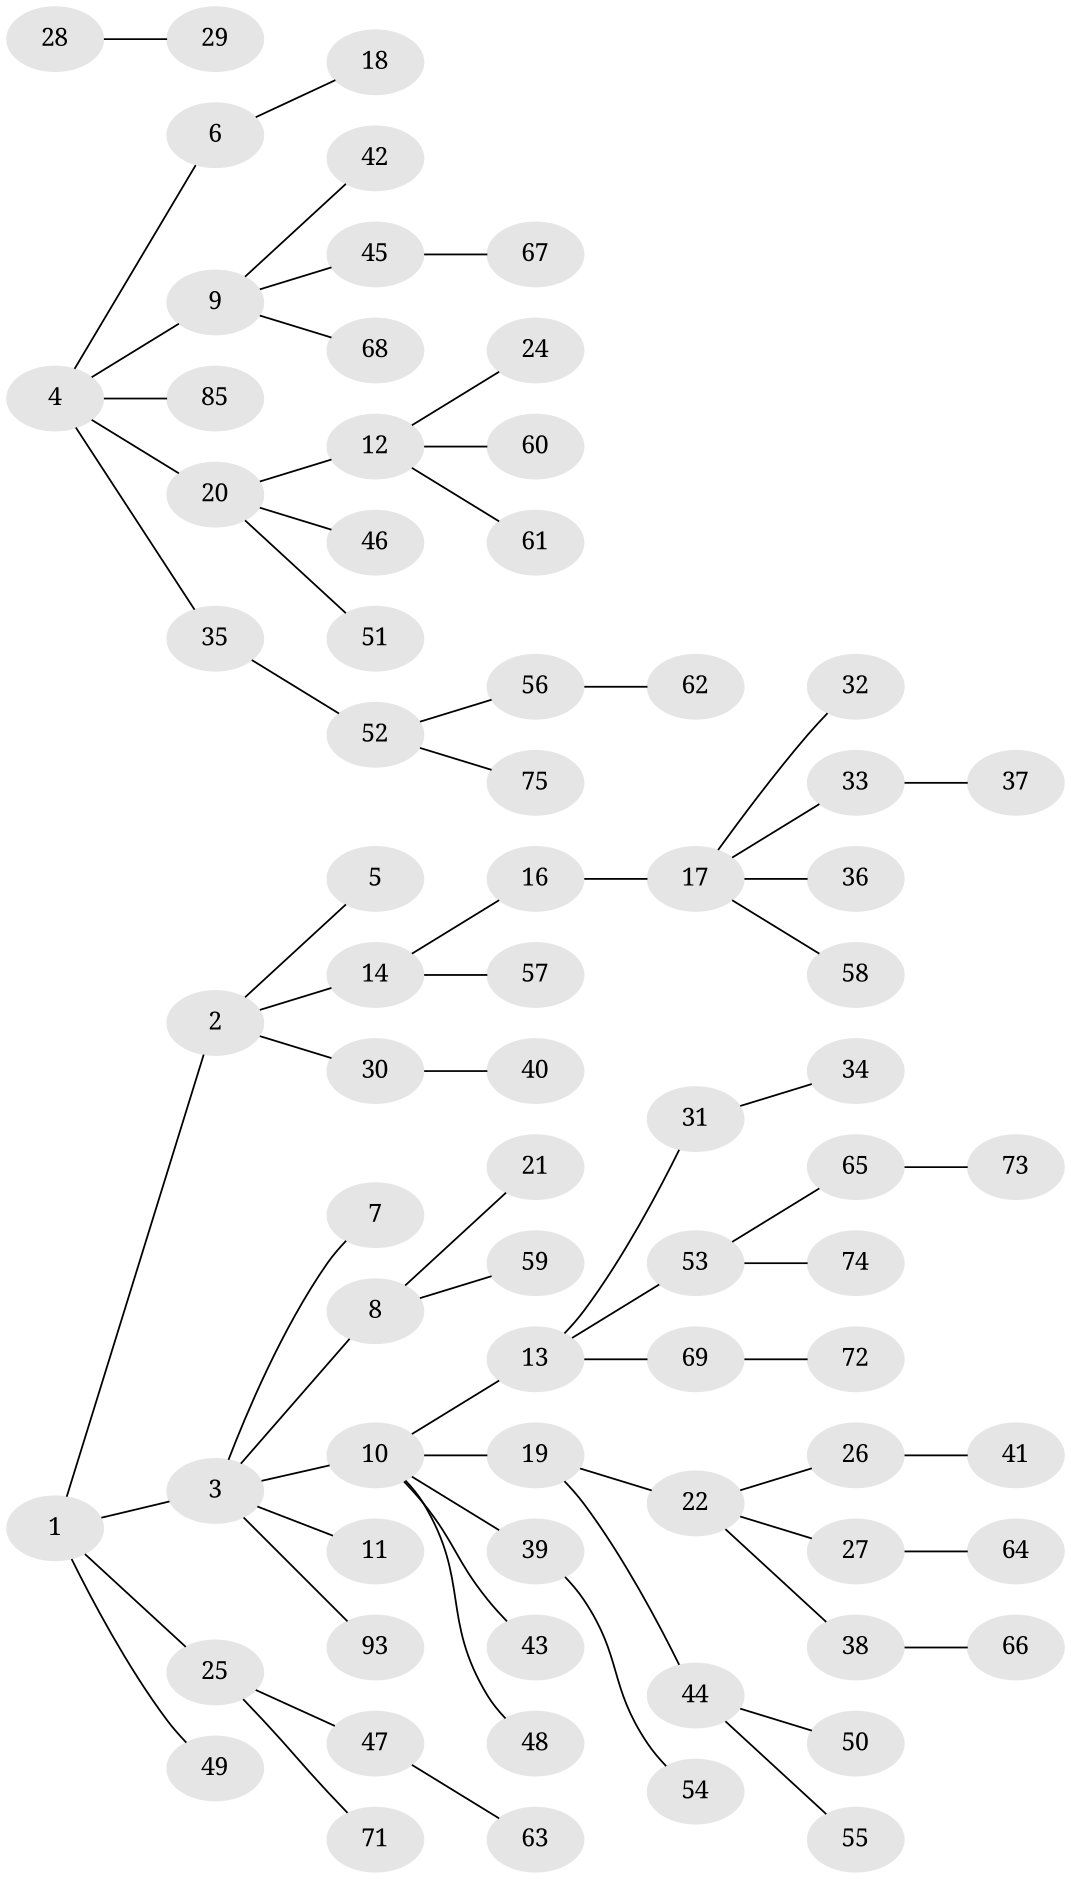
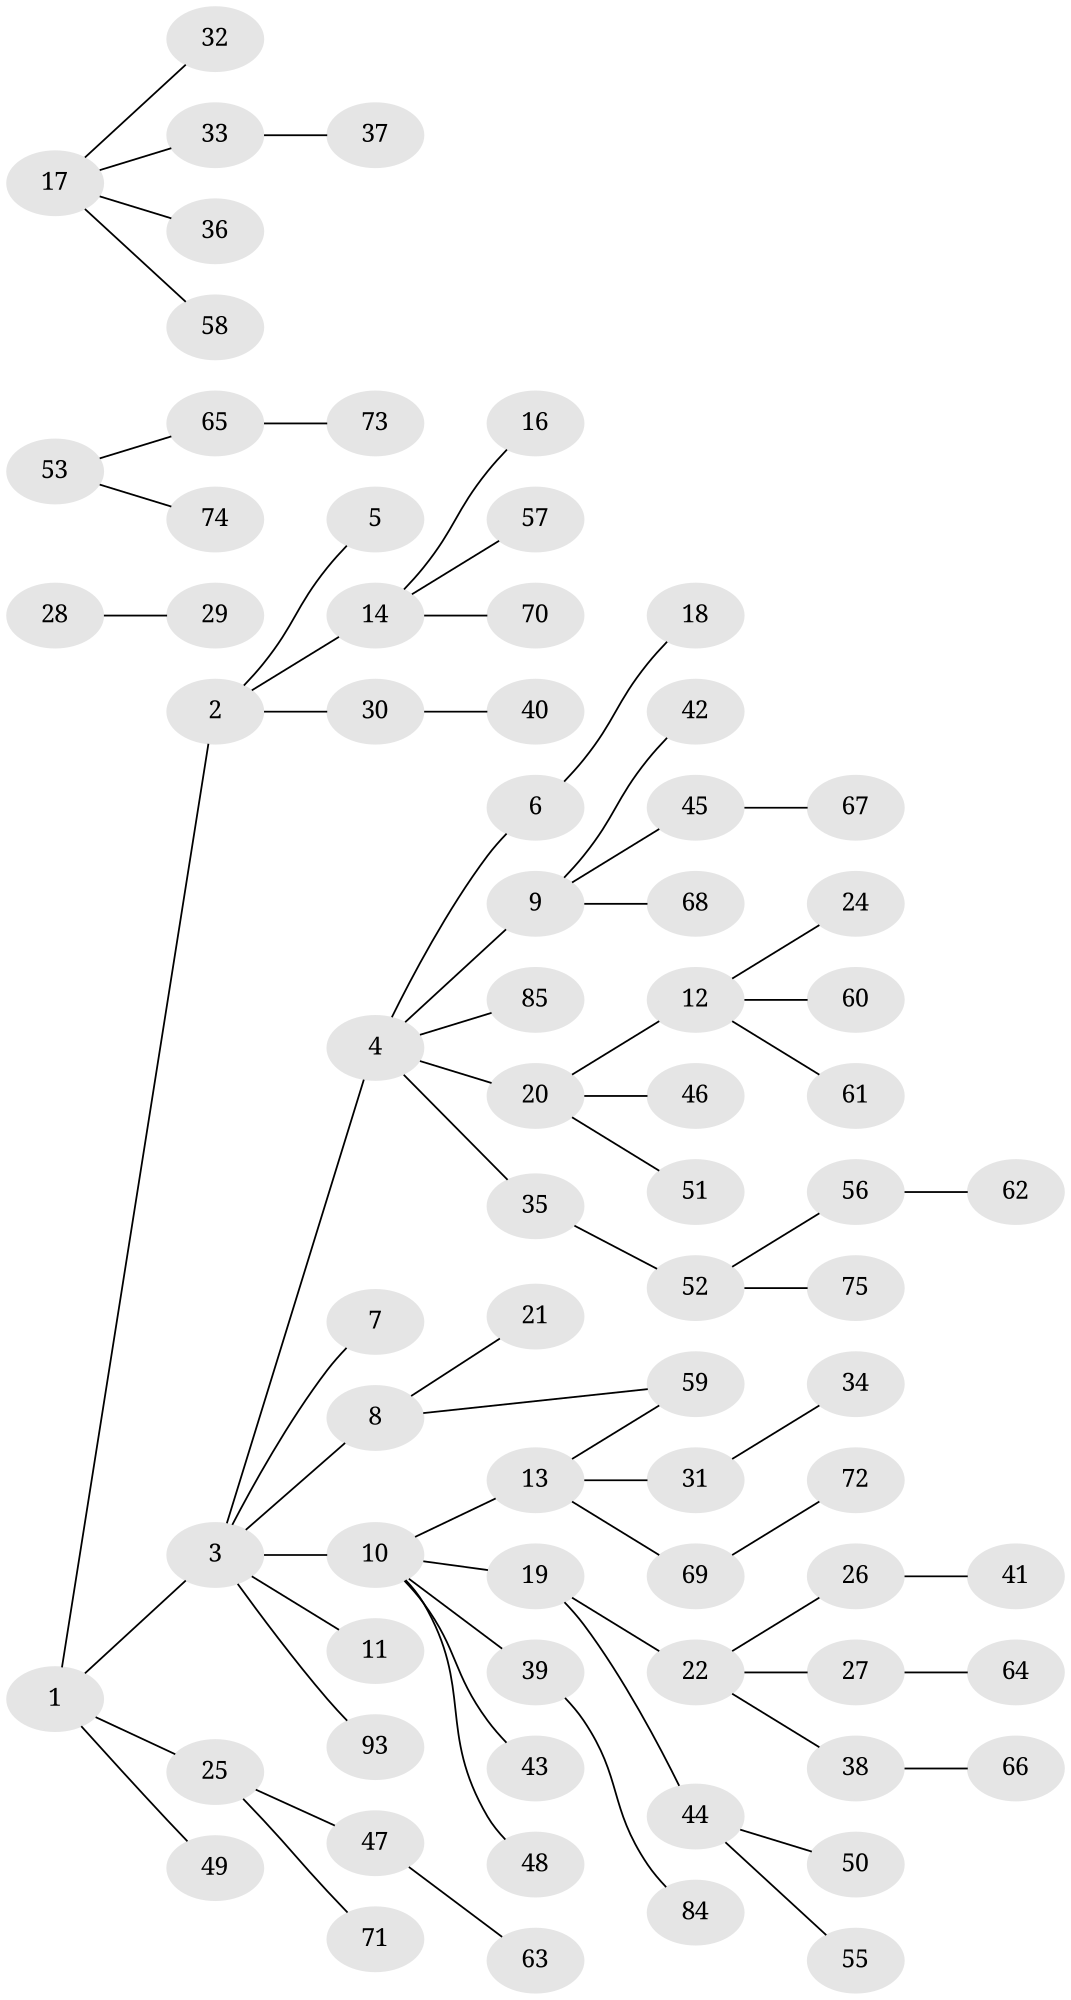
  graph {
    fontname="Noto Serif"
    rankdir=LR
    node [color=gray90 fontname="Noto Serif" style=filled]
    edge [fontname="Noto Serif"]
    1
    2
    3
    25
    49
    5
    14
    30
    4
    7
    8
    10
    11
    n14 [label=93]
    47
    71
    16
    57
+   70
    40
    6
    9
    n23 [label=85]
    20
    35
    21
    59
    13
    19
    39
    43
    48
    18
    42
    45
    68
    12
    24
    60
    61
    46
    51
    52
    28
    29
    67
    31
    53
    69
    22
    44
-   54
+   54 [label=84]
    34
    65
    74
    72
    17
    32
    33
    36
    58
    37
    26
    27
    38
    50
    55
    41
    64
    66
    63
    56
    75
    62
    73
    1 -- 2
    1 -- 3
    1 -- 25
    1 -- 49
    2 -- 5
    2 -- 14
    2 -- 30
+   3 -- 4
    3 -- 7
    3 -- 8
    3 -- 10
    3 -- 11
    3 -- n14
    25 -- 47
    25 -- 71
    14 -- 16
    14 -- 57
+   14 -- 70
    30 -- 40
    4 -- 6
    4 -- 9
    4 -- n23
    4 -- 20
    4 -- 35
    8 -- 21
    8 -- 59
    10 -- 13
    10 -- 19
    10 -- 39
    10 -- 43
    10 -- 48
    47 -- 63
-   16 -- 17
    6 -- 18
    9 -- 42
    9 -- 45
    9 -- 68
    20 -- 12
    20 -- 46
    20 -- 51
    35 -- 52
    13 -- 31
-   13 -- 53
+   13 -- 59
    13 -- 69
    19 -- 22
    19 -- 44
    39 -- 54
    45 -- 67
    12 -- 24
    12 -- 60
    12 -- 61
    52 -- 56
    52 -- 75
    28 -- 29
    31 -- 34
    53 -- 65
    53 -- 74
    69 -- 72
    22 -- 26
    22 -- 27
    22 -- 38
    44 -- 50
    44 -- 55
    65 -- 73
    17 -- 32
    17 -- 33
    17 -- 36
    17 -- 58
    33 -- 37
    26 -- 41
    27 -- 64
    38 -- 66
    56 -- 62
  }
